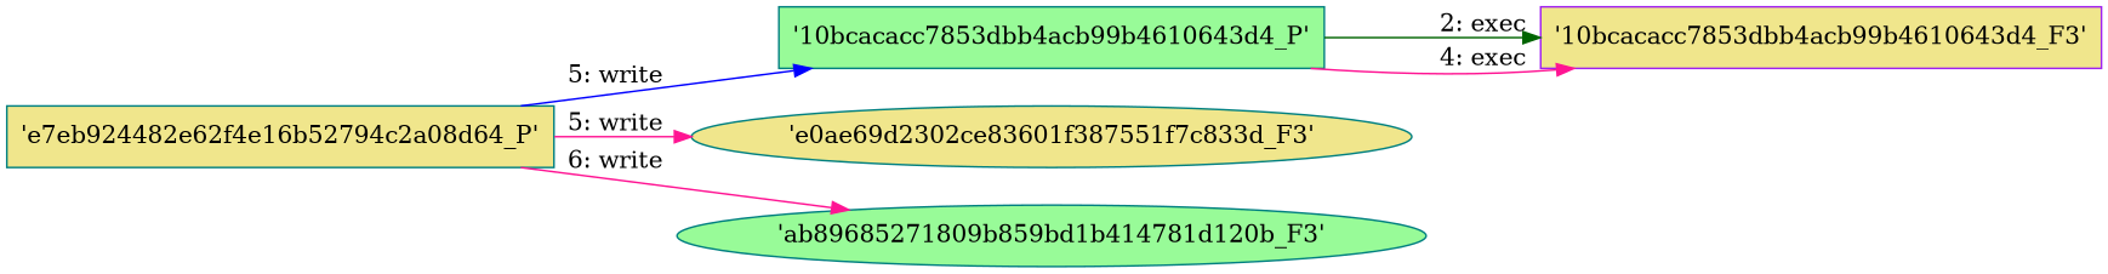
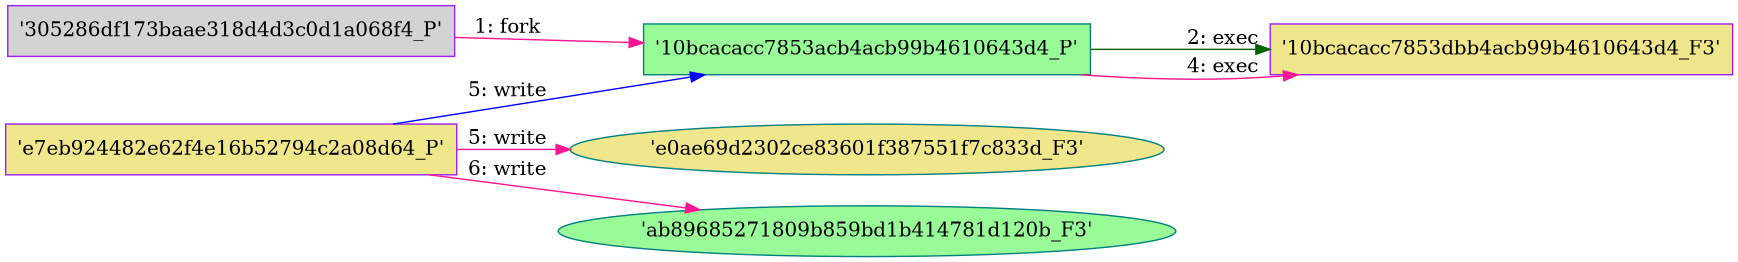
  digraph {
    engine=neato
    fixedsize=false
    fontsize=10
    nodesep=0.3
    rankdir=LR
    ranksep=0
    splines=true
    node [color=teal fillcolor=khaki node_type=Process shape=box style=filled]
    edge [color=deeppink]
-   "'10bcacacc7853dbb4acb99b4610643d4_P'" [fillcolor=palegreen]
+   "'305286df173baae318d4d3c0d1a068f4_P'" [color=purple fillcolor=lightgrey]
+   "'10bcacacc7853dbb4acb99b4610643d4_P'" [fillcolor=palegreen label="'10bcacacc7853acb4acb99b4610643d4_P'"]
    "'10bcacacc7853dbb4acb99b4610643d4_F3'" [color=purple node_type=File]
-   "'e7eb924482e62f4e16b52794c2a08d64_P'"
+   "'e7eb924482e62f4e16b52794c2a08d64_P'" [color=purple]
    "'e0ae69d2302ce83601f387551f7c833d_F3'" [node_type=file shape=ellipse]
    "'ab89685271809b859bd1b414781d120b_F3'" [fillcolor=palegreen node_type=file shape=ellipse]
+   "'305286df173baae318d4d3c0d1a068f4_P'" -> "'10bcacacc7853dbb4acb99b4610643d4_P'" [label="1: fork"]
    "'10bcacacc7853dbb4acb99b4610643d4_P'" -> "'10bcacacc7853dbb4acb99b4610643d4_F3'" [color=darkgreen label="2: exec"]
    "'10bcacacc7853dbb4acb99b4610643d4_P'" -> "'10bcacacc7853dbb4acb99b4610643d4_F3'" [label="4: exec"]
    "'e7eb924482e62f4e16b52794c2a08d64_P'" -> "'10bcacacc7853dbb4acb99b4610643d4_P'" [color=blue label="5: write"]
    "'e7eb924482e62f4e16b52794c2a08d64_P'" -> "'e0ae69d2302ce83601f387551f7c833d_F3'" [label="5: write"]
    "'e7eb924482e62f4e16b52794c2a08d64_P'" -> "'ab89685271809b859bd1b414781d120b_F3'" [label="6: write"]
  }
